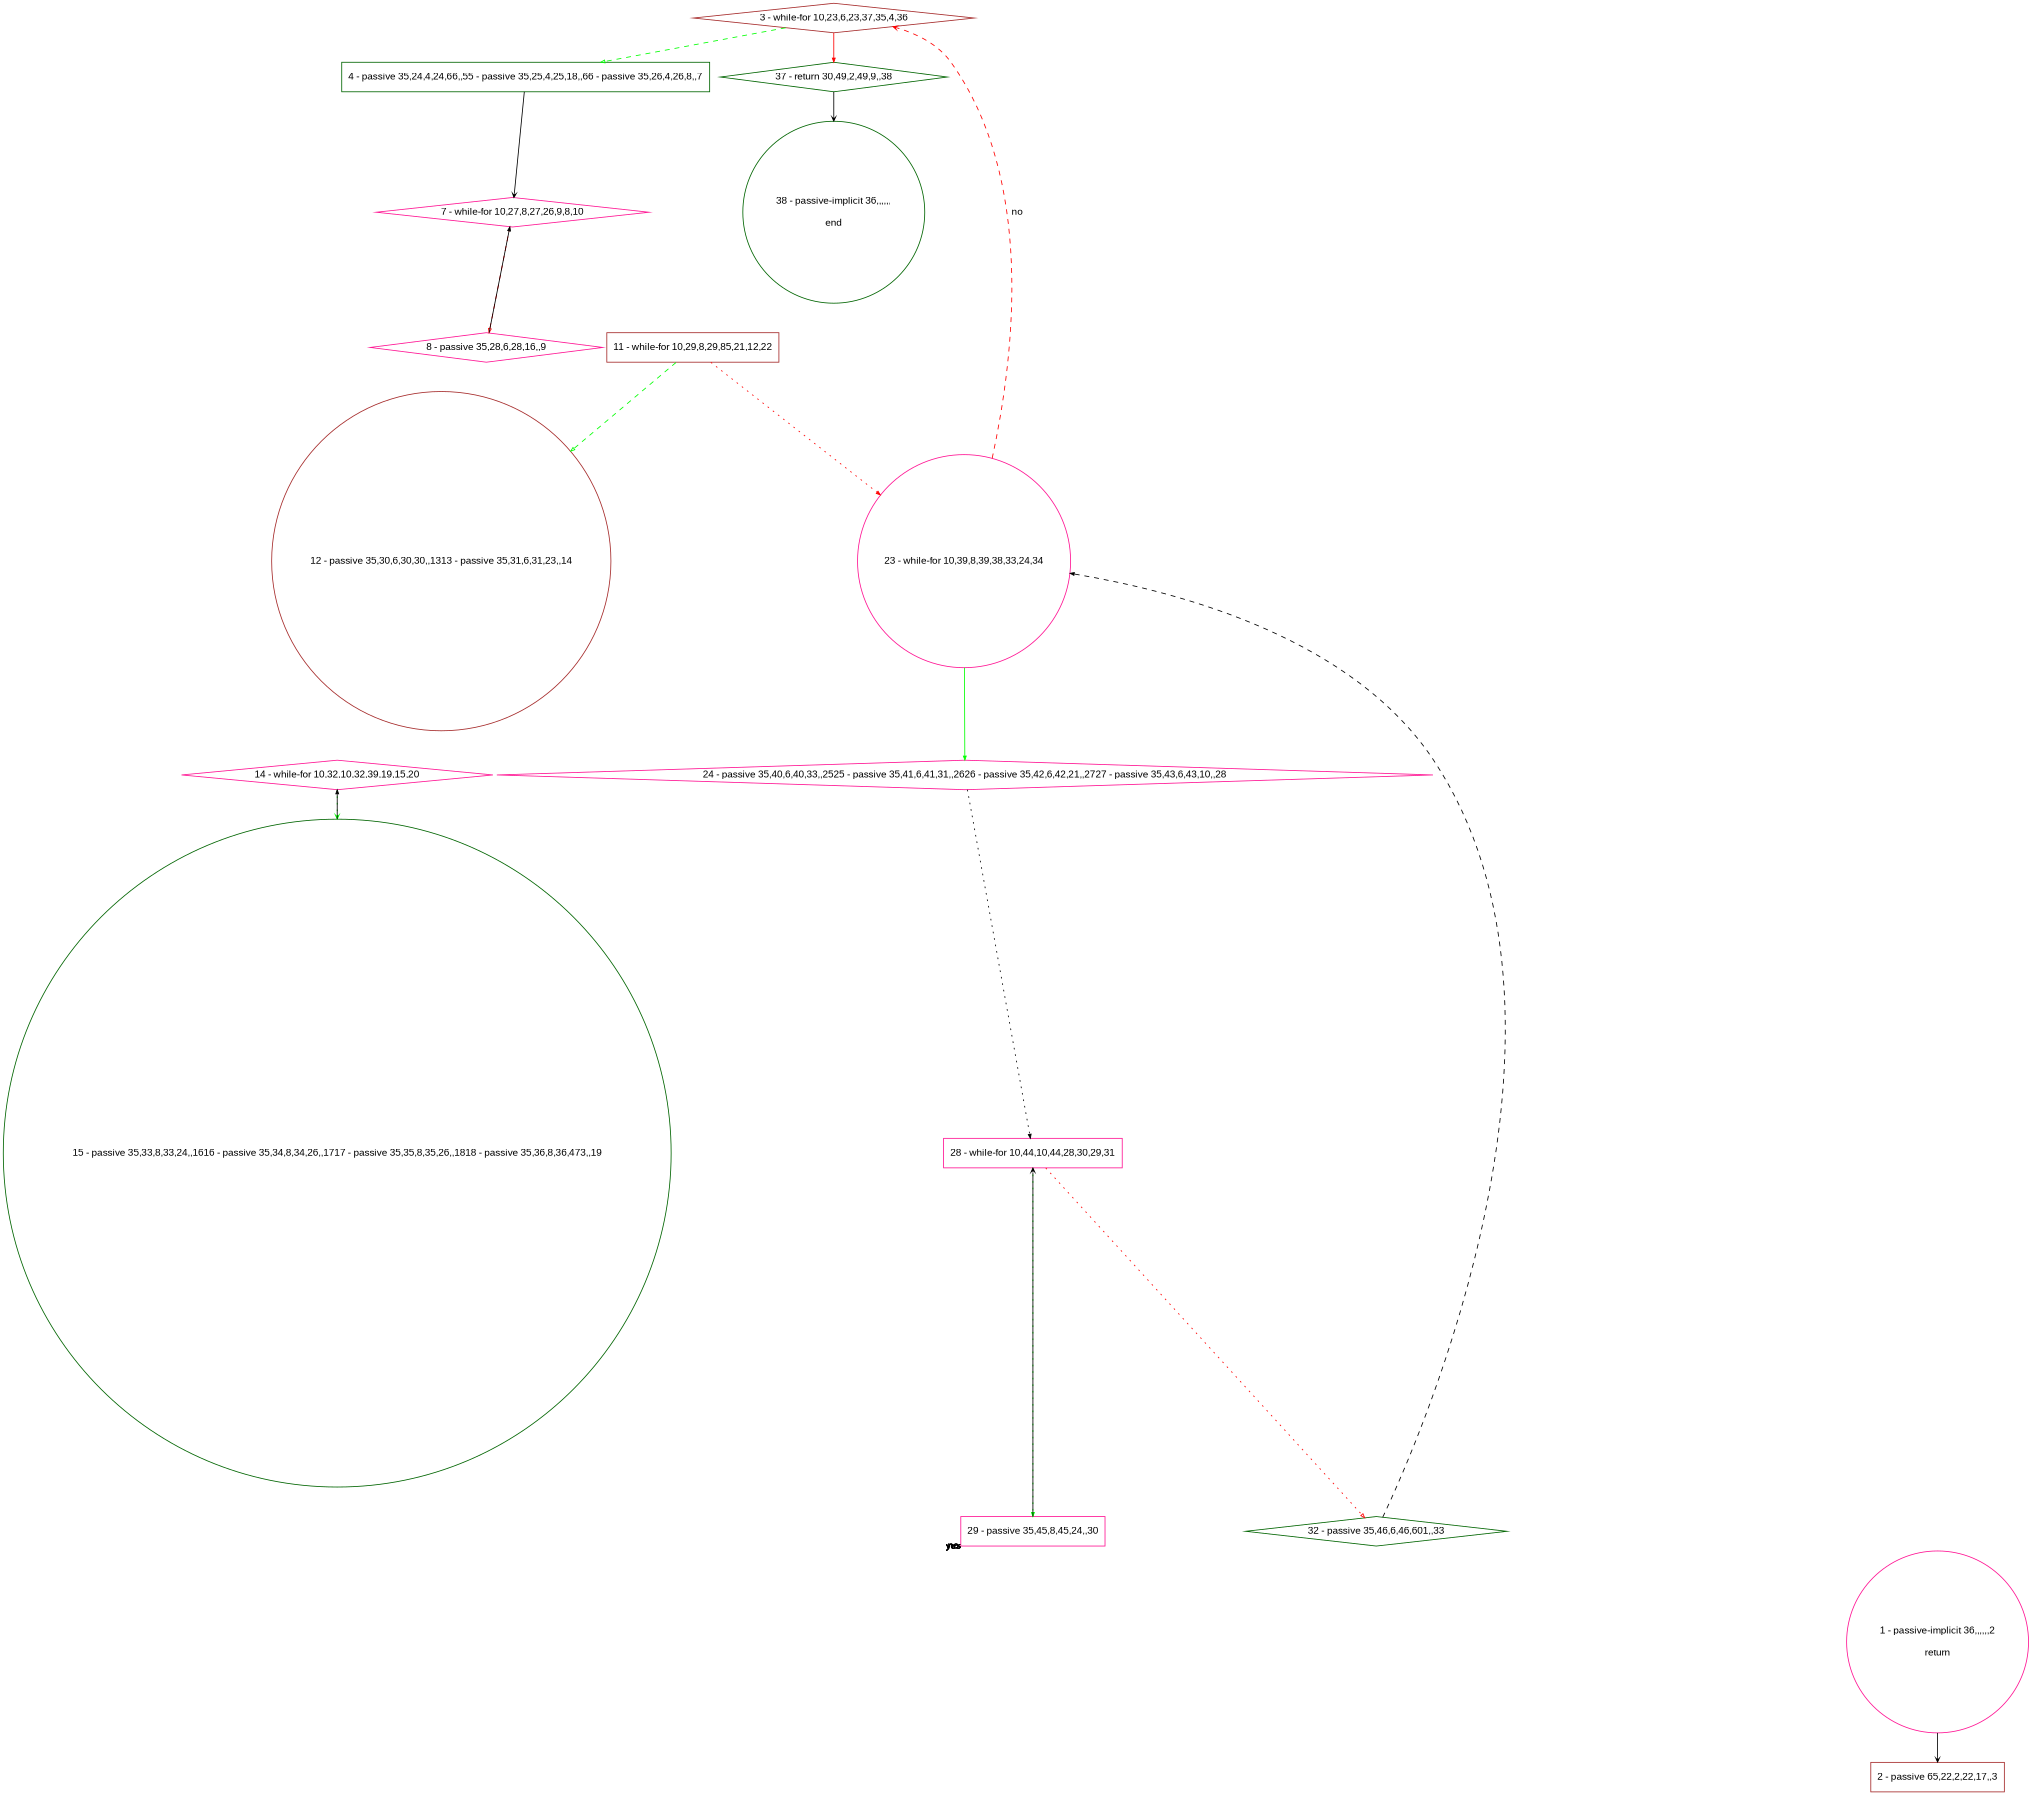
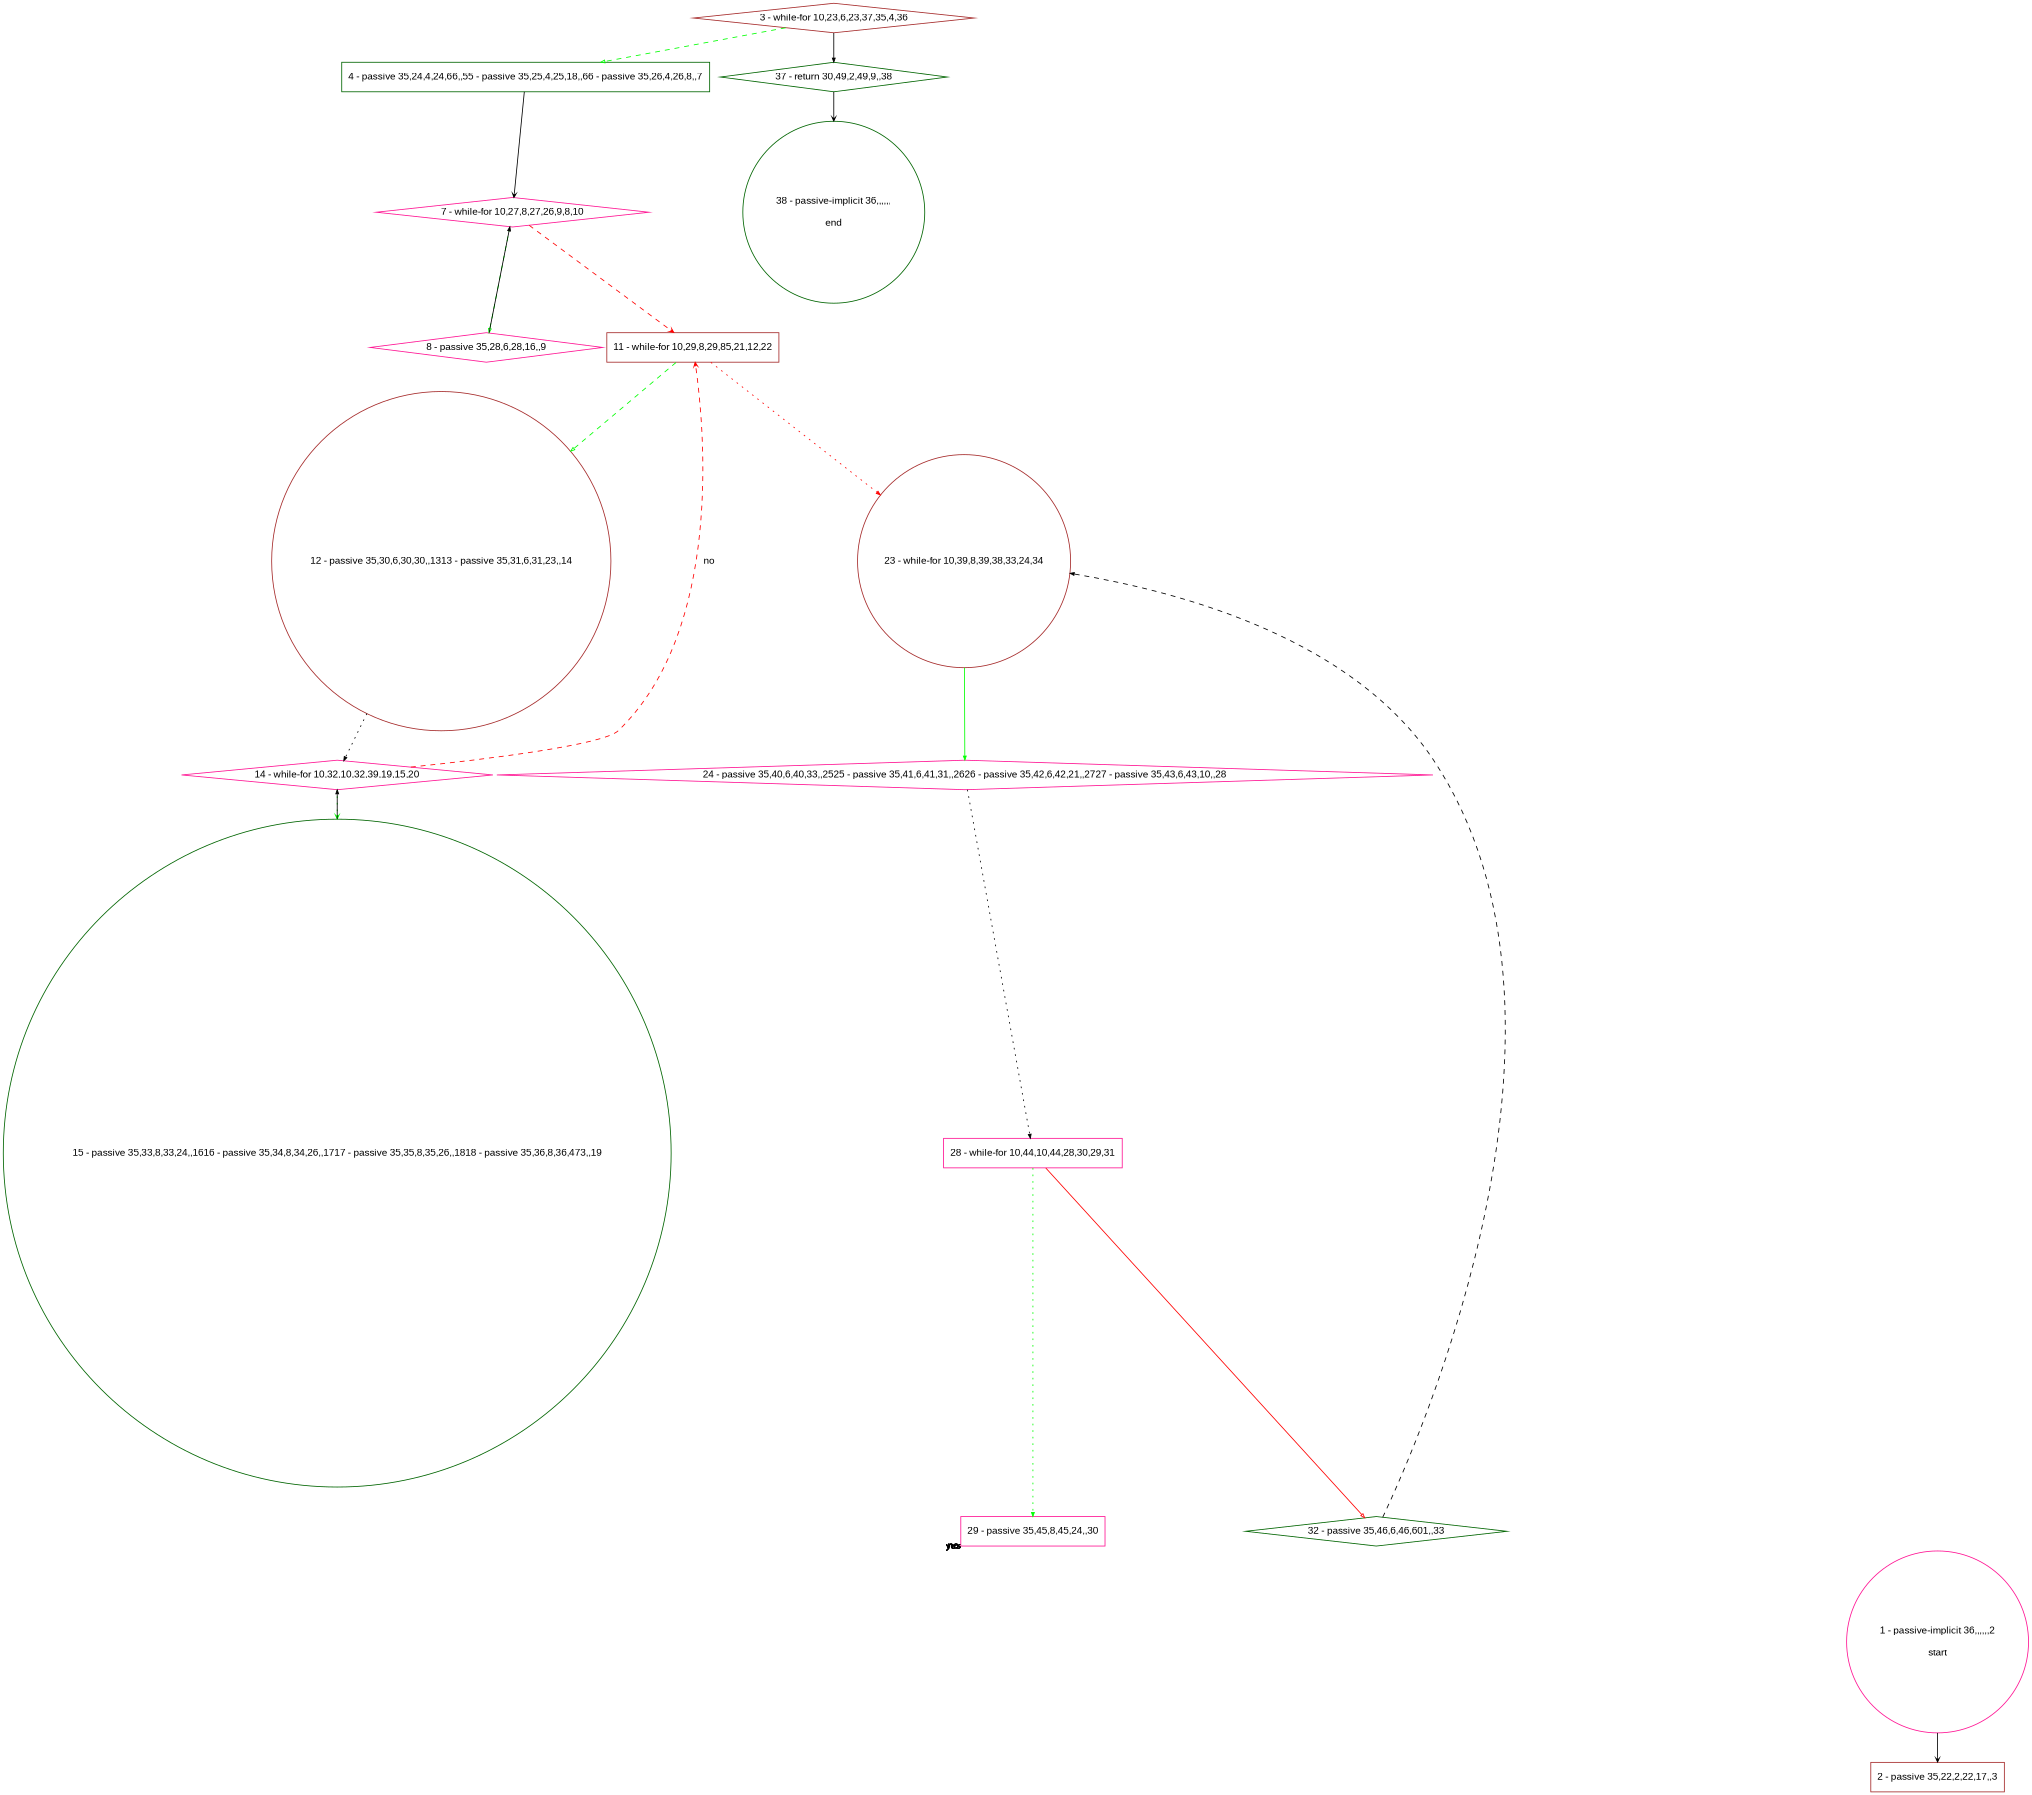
  digraph {
    bgcolor=white
    compound=true
    fillcolor="#FFFFCC"
    fontname="Liberation Sans"
    fontsize=12
    pack=true
    packmode=clust
    style="rounded,filled"
    node [color=deeppink compound=true fillcolor="#ffffff" fixedsize=false fontname="Liberation Sans" fontsize=12 node_initialized=no shape=diamond style=filled]
    edge [arrowhead=normal arrowsize=0.5 arrowtail=none color="#000000" compound=true dir=forward fontcolor=black fontname="Liberation Sans" fontsize=12 style=solid]
-   n1 [color=brown label="2 - passive 65,22,2,22,17,,3" shape=box]
+   n1 [color=brown label="2 - passive 35,22,2,22,17,,3" shape=box]
    n2 [color=brown label="3 - while-for 10,23,6,23,37,35,4,36"]
    n3 [color=darkgreen label="4 - passive 35,24,4,24,66,,55 - passive 35,25,4,25,18,,66 - passive 35,26,4,26,8,,7" shape=box]
    n4 [color=darkgreen label="37 - return 30,49,2,49,9,,38"]
-   n5 [label="1 - passive-implicit 36,,,,,,2\n\nreturn" shape=circle]
+   n5 [label="1 - passive-implicit 36,,,,,,2\n\nstart" shape=circle]
    n6 [label="7 - while-for 10,27,8,27,26,9,8,10"]
    n7 [color=darkgreen label="38 - passive-implicit 36,,,,,,\n\nend" shape=circle]
    n8 [label="8 - passive 35,28,6,28,16,,9"]
    n9 [color=brown label="11 - while-for 10,29,8,29,85,21,12,22" shape=box]
    n10 [color=brown label="12 - passive 35,30,6,30,30,,1313 - passive 35,31,6,31,23,,14" shape=circle]
-   n11 [label="23 - while-for 10,39,8,39,38,33,24,34" shape=circle]
+   n11 [color=brown label="23 - while-for 10,39,8,39,38,33,24,34" shape=circle]
    n12 [label="14 - while-for 10,32,10,32,39,19,15,20"]
    n13 [label="24 - passive 35,40,6,40,33,,2525 - passive 35,41,6,41,31,,2626 - passive 35,42,6,42,21,,2727 - passive 35,43,6,43,10,,28"]
    n14 [color=darkgreen label="15 - passive 35,33,8,33,24,,1616 - passive 35,34,8,34,26,,1717 - passive 35,35,8,35,26,,1818 - passive 35,36,8,36,473,,19" shape=circle]
    n15 [label="28 - while-for 10,44,10,44,28,30,29,31" shape=box]
    n16 [label="29 - passive 35,45,8,45,24,,30" shape=box]
    n17 [color=darkgreen label="32 - passive 35,46,6,46,601,,33"]
    n2 -> n3 [arrowhead=onormal color="#00ff00" label=yes style=dashed]
-   n2 -> n4 [color="#ff0000" label=no]
+   n2 -> n4 [label=no]
    n3 -> n6 [arrowhead=vee]
    n4 -> n7 [arrowhead=vee]
    n5 -> n1 [arrowhead=vee]
-   n6 -> n8 [arrowhead=onormal color="#ff0000" label=yes style=dashed]
+   n6 -> n8 [arrowhead=onormal color="#00ff00" label=yes style=dashed]
+   n6 -> n9 [arrowhead=vee color="#ff0000" label=no style=dashed]
    n8 -> n6
    n9 -> n10 [arrowhead=onormal color="#00ff00" label=yes style=dashed]
    n9 -> n11 [color="#ff0000" label=no style=dotted]
-   n11 -> n2 [arrowhead=vee color="#ff0000" label=no style=dashed]
+   n10 -> n12 [style=dotted]
    n11 -> n13 [color="#00ff00" label=yes]
+   n12 -> n9 [arrowhead=vee color="#ff0000" label=no style=dashed]
    n12 -> n14 [arrowhead=vee color="#00ff00" label=yes style=dotted]
    n13 -> n15 [style=dotted]
    n14 -> n12
    n15 -> n16 [color="#00ff00" label=yes style=dotted]
-   n15 -> n17 [arrowhead=onormal color="#ff0000" label=no style=dotted]
-   n16 -> n15 [arrowhead=vee]
+   n15 -> n17 [arrowhead=onormal color="#ff0000" label=no]
    n17 -> n11 [style=dashed]
  }
